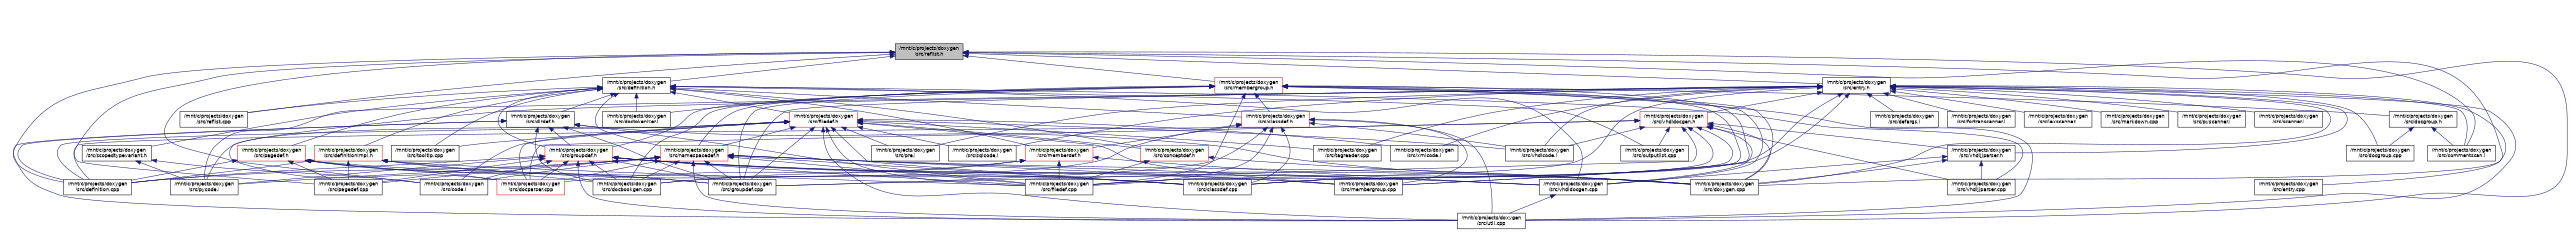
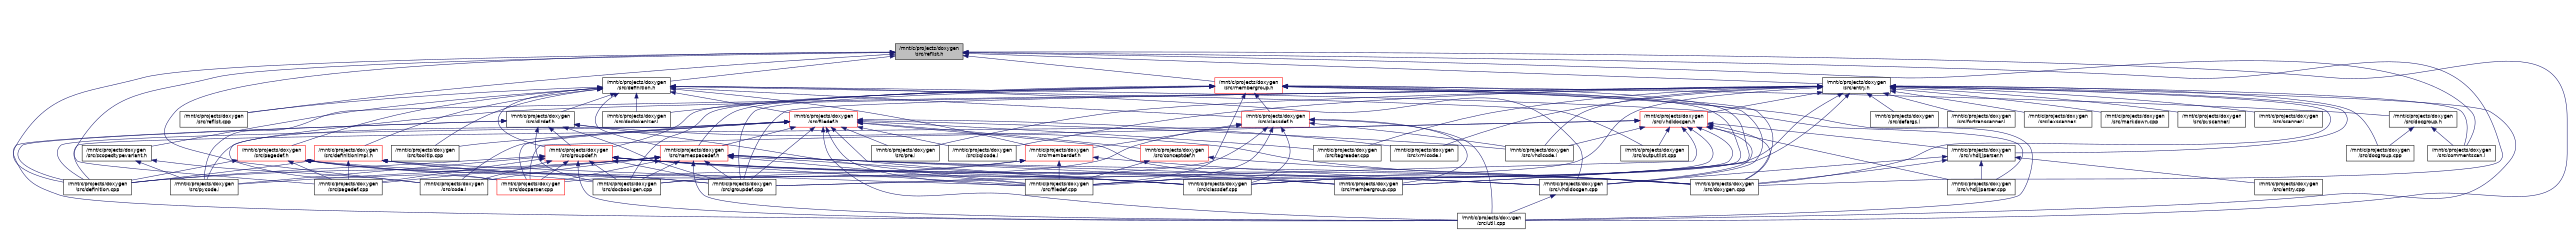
  digraph {
    node [color=black fillcolor=white fontname=Helvetica fontsize=10 shape=record style=filled]
    edge [color=midnightblue dir=back fontname=Helvetica fontsize=10 labelfontname=Helvetica labelfontsize=10 style=solid]
    n1 [fillcolor=grey75 fontcolor=black height=0.2 label="/mnt/c/projects/doxygen\l/src/reflist.h" width=0.4]
    n2 [height=0.2 label="/mnt/c/projects/doxygen\l/src/commentscan.l" width=0.4]
    n3 [height=0.2 label="/mnt/c/projects/doxygen\l/src/definition.cpp" width=0.4]
    n4 [height=0.2 label="/mnt/c/projects/doxygen\l/src/definition.h" width=0.4]
    n5 [color=red height=0.2 label="/mnt/c/projects/doxygen\l/src/docparser.cpp" width=0.4]
    n6 [height=0.2 label="/mnt/c/projects/doxygen\l/src/util.cpp" width=0.4]
    n7 [height=0.2 label="/mnt/c/projects/doxygen\l/src/doxygen.cpp" width=0.4]
    n8 [height=0.2 label="/mnt/c/projects/doxygen\l/src/pagedef.cpp" width=0.4]
    n9 [height=0.2 label="/mnt/c/projects/doxygen\l/src/reflist.cpp" width=0.4]
    n10 [height=0.2 label="/mnt/c/projects/doxygen\l/src/entry.h" width=0.4]
    n11 [color=red height=0.2 label="/mnt/c/projects/doxygen\l/src/membergroup.h" width=0.4]
    n12 [color=red height=0.2 label="/mnt/c/projects/doxygen\l/src/classdef.h" width=0.4]
    n13 [color=red height=0.2 label="/mnt/c/projects/doxygen\l/src/memberdef.h" width=0.4]
    n14 [height=0.2 label="/mnt/c/projects/doxygen\l/src/vhdldocgen.cpp" width=0.4]
    n15 [color=red height=0.2 label="/mnt/c/projects/doxygen\l/src/conceptdef.h" width=0.4]
    n16 [color=red height=0.2 label="/mnt/c/projects/doxygen\l/src/definitionimpl.h" width=0.4]
    n17 [height=0.2 label="/mnt/c/projects/doxygen\l/src/dirdef.h" width=0.4]
    n18 [color=red height=0.2 label="/mnt/c/projects/doxygen\l/src/groupdef.h" width=0.4]
    n19 [height=0.2 label="/mnt/c/projects/doxygen\l/src/doctokenizer.l" width=0.4]
    n20 [color=red height=0.2 label="/mnt/c/projects/doxygen\l/src/filedef.h" width=0.4]
    n21 [color=red height=0.2 label="/mnt/c/projects/doxygen\l/src/namespacedef.h" width=0.4]
    n22 [height=0.2 label="/mnt/c/projects/doxygen\l/src/tooltip.cpp" width=0.4]
    n23 [height=0.2 label="/mnt/c/projects/doxygen\l/src/outputlist.cpp" width=0.4]
    n24 [color=red height=0.2 label="/mnt/c/projects/doxygen\l/src/pagedef.h" width=0.4]
    n25 [height=0.2 label="/mnt/c/projects/doxygen\l/src/scopedtypevariant.h" width=0.4]
    n26 [height=0.2 label="/mnt/c/projects/doxygen\l/src/vhdljjparser.cpp" width=0.4]
    n27 [height=0.2 label="/mnt/c/projects/doxygen\l/src/classdef.cpp" width=0.4]
    n28 [height=0.2 label="/mnt/c/projects/doxygen\l/src/filedef.cpp" width=0.4]
    n29 [height=0.2 label="/mnt/c/projects/doxygen\l/src/groupdef.cpp" width=0.4]
    n30 [height=0.2 label="/mnt/c/projects/doxygen\l/src/membergroup.cpp" width=0.4]
    n31 [height=0.2 label="/mnt/c/projects/doxygen\l/src/vhdlcode.l" width=0.4]
    n32 [height=0.2 label="/mnt/c/projects/doxygen\l/src/code.l" width=0.4]
    n33 [height=0.2 label="/mnt/c/projects/doxygen\l/src/pycode.l" width=0.4]
    n34 [height=0.2 label="/mnt/c/projects/doxygen\l/src/pre.l" width=0.4]
    n35 [height=0.2 label="/mnt/c/projects/doxygen\l/src/sqlcode.l" width=0.4]
    n36 [height=0.2 label="/mnt/c/projects/doxygen\l/src/tagreader.cpp" width=0.4]
    n37 [height=0.2 label="/mnt/c/projects/doxygen\l/src/xmlcode.l" width=0.4]
    n38 [height=0.2 label="/mnt/c/projects/doxygen\l/src/defargs.l" width=0.4]
    n39 [height=0.2 label="/mnt/c/projects/doxygen\l/src/docgroup.cpp" width=0.4]
    n40 [height=0.2 label="/mnt/c/projects/doxygen\l/src/entry.cpp" width=0.4]
    n41 [height=0.2 label="/mnt/c/projects/doxygen\l/src/fortranscanner.l" width=0.4]
    n42 [height=0.2 label="/mnt/c/projects/doxygen\l/src/lexscanner.l" width=0.4]
    n43 [height=0.2 label="/mnt/c/projects/doxygen\l/src/markdown.cpp" width=0.4]
    n44 [height=0.2 label="/mnt/c/projects/doxygen\l/src/pyscanner.l" width=0.4]
    n45 [height=0.2 label="/mnt/c/projects/doxygen\l/src/scanner.l" width=0.4]
    n46 [color=red height=0.2 label="/mnt/c/projects/doxygen\l/src/vhdldocgen.h" width=0.4]
    n47 [height=0.2 label="/mnt/c/projects/doxygen\l/src/vhdljjparser.h" width=0.4]
    n48 [height=0.2 label="/mnt/c/projects/doxygen\l/src/docbookgen.cpp" width=0.4]
    n49 [height=0.2 label="/mnt/c/projects/doxygen\l/src/docgroup.h" width=0.4]
    n1 -> n2
    n1 -> n3
    n1 -> n4
    n1 -> n5
    n1 -> n6
    n1 -> n7
    n1 -> n8
    n1 -> n9
    n1 -> n10
    n1 -> n11
    n4 -> n9
    n4 -> n12
    n4 -> n13
    n4 -> n14
-   n4 -> n15
    n4 -> n16
    n4 -> n17
    n4 -> n18
    n4 -> n19
    n4 -> n20
    n4 -> n21
    n4 -> n22
    n4 -> n23
    n4 -> n24
    n4 -> n25
    n4 -> n26
    n10 -> n2
    n10 -> n6
    n10 -> n7
    n10 -> n27
    n10 -> n28
    n10 -> n29
    n10 -> n30
    n10 -> n31
    n10 -> n32
    n10 -> n33
    n10 -> n34
    n10 -> n35
    n10 -> n36
    n10 -> n37
    n10 -> n38
    n10 -> n39
-   n10 -> n40
+   n47 -> n40
    n10 -> n41
    n10 -> n42
    n10 -> n43
    n10 -> n44
    n10 -> n45
    n10 -> n46
    n10 -> n47
    n11 -> n6
    n11 -> n7
    n11 -> n12
    n11 -> n14
    n11 -> n18
    n11 -> n19
    n11 -> n21
    n11 -> n27
    n11 -> n28
    n11 -> n29
    n11 -> n30
    n11 -> n48
    n11 -> n49
    n12 -> n6
    n12 -> n13
    n12 -> n27
    n12 -> n28
    n12 -> n29
    n12 -> n30
    n12 -> n31
    n12 -> n48
    n13 -> n5
    n13 -> n14
    n13 -> n28
    n13 -> n48
    n14 -> n6
    n15 -> n7
    n15 -> n28
    n16 -> n3
    n16 -> n8
    n16 -> n27
    n16 -> n28
    n16 -> n29
    n17 -> n3
    n17 -> n6
    n17 -> n7
    n17 -> n18
    n17 -> n28
    n17 -> n29
    n17 -> n48
    n18 -> n3
    n18 -> n5
    n18 -> n6
    n18 -> n7
    n18 -> n8
    n18 -> n14
    n18 -> n27
    n18 -> n28
    n18 -> n29
    n18 -> n30
    n18 -> n32
    n18 -> n33
    n18 -> n48
    n20 -> n3
    n20 -> n5
    n20 -> n6
    n20 -> n15
    n20 -> n21
    n20 -> n22
    n20 -> n27
    n20 -> n28
    n20 -> n29
    n20 -> n30
    n20 -> n31
    n20 -> n32
    n20 -> n33
    n20 -> n34
    n20 -> n35
    n20 -> n36
    n20 -> n37
    n21 -> n3
    n21 -> n5
    n21 -> n6
    n21 -> n7
    n21 -> n8
    n21 -> n14
    n21 -> n27
    n21 -> n28
    n21 -> n29
    n21 -> n30
    n21 -> n32
    n21 -> n33
    n21 -> n48
    n24 -> n3
    n24 -> n5
    n24 -> n7
    n24 -> n8
    n24 -> n29
    n24 -> n48
    n25 -> n32
    n25 -> n33
    n46 -> n3
    n46 -> n5
    n46 -> n7
    n46 -> n14
    n46 -> n23
    n46 -> n26
    n46 -> n27
    n46 -> n28
    n46 -> n29
    n46 -> n31
    n46 -> n47
    n47 -> n7
    n47 -> n14
    n47 -> n26
    n49 -> n2
    n49 -> n39
  }
